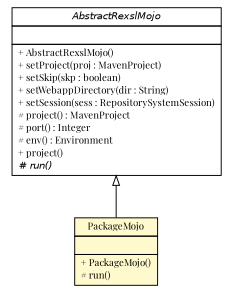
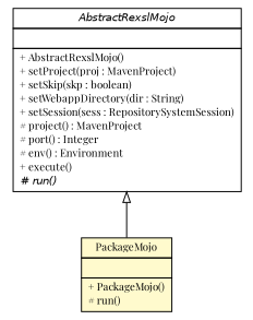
  digraph {
    nodesep=0.25
    ranksep=0.5
    fontname="Playfair Display"
    node [fontcolor=black fontname="Playfair Display" fontsize=10.0 shape=plaintext]
-   n1 [label=<<table title="com.rexsl.maven.AbstractRexslMojo" border="0" cellborder="1" cellspacing="0" cellpadding="2" port="p" href="./AbstractRexslMojo.html"> 		<tr><td><table border="0" cellspacing="0" cellpadding="1"> <tr><td align="center" balign="center"><font face="Helvetica-Oblique"> AbstractRexslMojo </font></td></tr> 		</table></td></tr> 		<tr><td><table border="0" cellspacing="0" cellpadding="1"> <tr><td align="left" balign="left">  </td></tr> 		</table></td></tr> 		<tr><td><table border="0" cellspacing="0" cellpadding="1"> <tr><td align="left" balign="left"> + AbstractRexslMojo() </td></tr> <tr><td align="left" balign="left"> + setProject(proj : MavenProject) </td></tr> <tr><td align="left" balign="left"> + setSkip(skp : boolean) </td></tr> <tr><td align="left" balign="left"> + setWebappDirectory(dir : String) </td></tr> <tr><td align="left" balign="left"> + setSession(sess : RepositorySystemSession) </td></tr> <tr><td align="left" balign="left"> # project() : MavenProject </td></tr> <tr><td align="left" balign="left"> # port() : Integer </td></tr> <tr><td align="left" balign="left"> # env() : Environment </td></tr> <tr><td align="left" balign="left"> + project() </td></tr> <tr><td align="left" balign="left"><font face="Helvetica-Oblique" point-size="10.0"> # run() </font></td></tr> 		</table></td></tr> 		</table>>]
+   n1 [label=<<table title="com.rexsl.maven.AbstractRexslMojo" border="0" cellborder="1" cellspacing="0" cellpadding="2" port="p" href="./AbstractRexslMojo.html"> 		<tr><td><table border="0" cellspacing="0" cellpadding="1"> <tr><td align="center" balign="center"><font face="Helvetica-Oblique"> AbstractRexslMojo </font></td></tr> 		</table></td></tr> 		<tr><td><table border="0" cellspacing="0" cellpadding="1"> <tr><td align="left" balign="left">  </td></tr> 		</table></td></tr> 		<tr><td><table border="0" cellspacing="0" cellpadding="1"> <tr><td align="left" balign="left"> + AbstractRexslMojo() </td></tr> <tr><td align="left" balign="left"> + setProject(proj : MavenProject) </td></tr> <tr><td align="left" balign="left"> + setSkip(skp : boolean) </td></tr> <tr><td align="left" balign="left"> + setWebappDirectory(dir : String) </td></tr> <tr><td align="left" balign="left"> + setSession(sess : RepositorySystemSession) </td></tr> <tr><td align="left" balign="left"> # project() : MavenProject </td></tr> <tr><td align="left" balign="left"> # port() : Integer </td></tr> <tr><td align="left" balign="left"> # env() : Environment </td></tr> <tr><td align="left" balign="left"> + execute() </td></tr> <tr><td align="left" balign="left"><font face="Helvetica-Oblique" point-size="10.0"> # run() </font></td></tr> 		</table></td></tr> 		</table>>]
    n2 [label=<<table title="com.rexsl.maven.PackageMojo" border="0" cellborder="1" cellspacing="0" cellpadding="2" port="p" bgcolor="lemonChiffon" href="./PackageMojo.html"> 		<tr><td><table border="0" cellspacing="0" cellpadding="1"> <tr><td align="center" balign="center"> PackageMojo </td></tr> 		</table></td></tr> 		<tr><td><table border="0" cellspacing="0" cellpadding="1"> <tr><td align="left" balign="left">  </td></tr> 		</table></td></tr> 		<tr><td><table border="0" cellspacing="0" cellpadding="1"> <tr><td align="left" balign="left"> + PackageMojo() </td></tr> <tr><td align="left" balign="left"> # run() </td></tr> 		</table></td></tr> 		</table>>]
    n1 -> n2 [arrowtail=empty dir=back fontname="Playfair Display" fontsize=10 headport=p labelfontname=Helvetica labelfontsize=10 tailport=p]
  }
